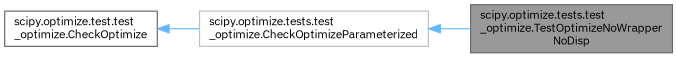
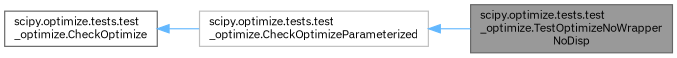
  digraph {
    rankdir=LR
    fontname="IBM Plex Sans"
    node [color=gray40 fillcolor=white fontname="IBM Plex Sans" fontsize=10 shape=box style=filled]
    edge [color=steelblue1 dir=back fontname="IBM Plex Sans" fontsize=10 labelfontname=Helvetica labelfontsize=10 style=solid]
    n1 [fillcolor=grey60 fontcolor=black height=0.2 label="scipy.optimize.tests.test\l_optimize.TestOptimizeNoWrapper\lNoDisp" width=0.4]
    n2 [color=grey75 height=0.2 label="scipy.optimize.tests.test\l_optimize.CheckOptimizeParameterized" width=0.4]
-   n3 [height=0.2 label="scipy.optimize.test.test\l_optimize.CheckOptimize" width=0.4]
+   n3 [height=0.2 label="scipy.optimize.tests.test\l_optimize.CheckOptimize" width=0.4]
    n2 -> n1
    n3 -> n2
  }
